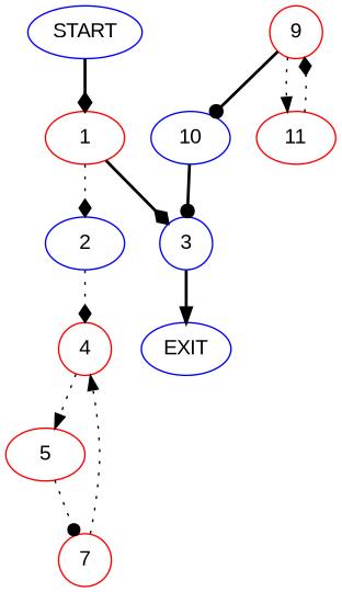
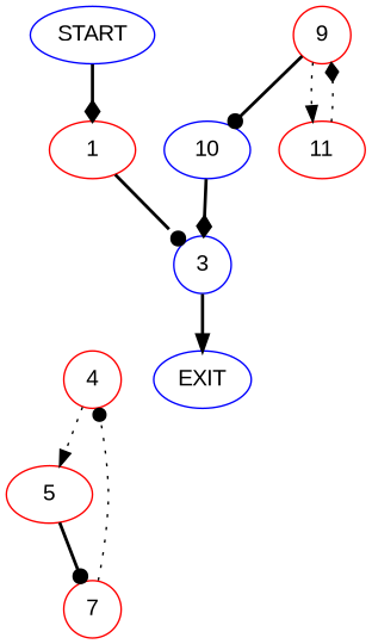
  digraph {
    fontname="Liberation Sans"
    node [color=red fontname="Liberation Sans" shape=ellipse]
    edge [arrowhead=diamond fontname="Liberation Sans" style=bold]
    n1 [color=blue label=START]
    1
-   2 [color=blue]
    3 [color=blue shape=circle]
    n5 [color=blue label=EXIT]
    4 [shape=circle]
    5
    7 [shape=circle]
    9 [shape=circle]
    10 [color=blue]
    11
    n1 -> 1
-   1 -> 2 [style=dotted]
-   1 -> 3
-   2 -> 4 [style=dotted]
+   1 -> 3 [arrowhead=dot]
    3 -> n5 [arrowhead=normal]
    4 -> 5 [arrowhead=normal style=dotted]
-   5 -> 7 [arrowhead=dot style=dotted]
-   7 -> 4 [arrowhead=normal style=dotted]
+   5 -> 7 [arrowhead=dot]
+   7 -> 4 [arrowhead=dot style=dotted]
    9 -> 10 [arrowhead=dot]
    9 -> 11 [arrowhead=normal style=dotted]
-   10 -> 3 [arrowhead=dot]
+   10 -> 3
    11 -> 9 [style=dotted]
  }
